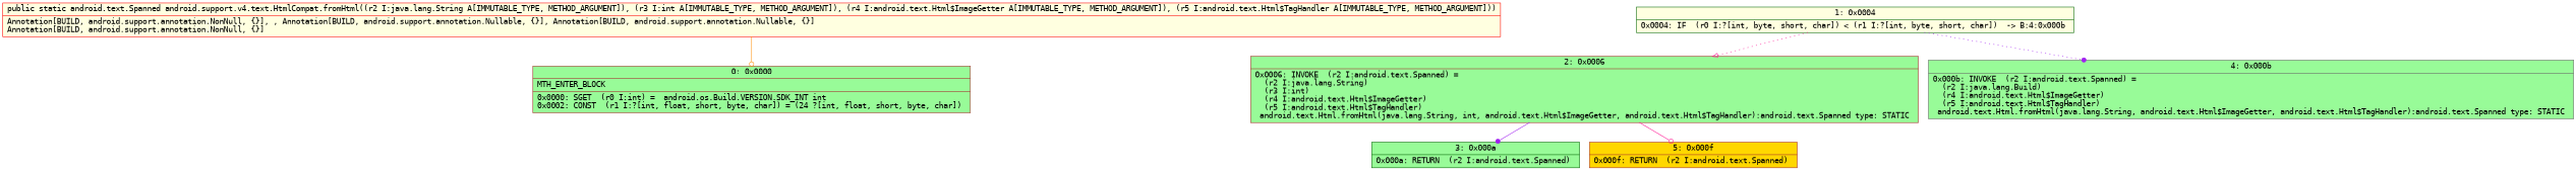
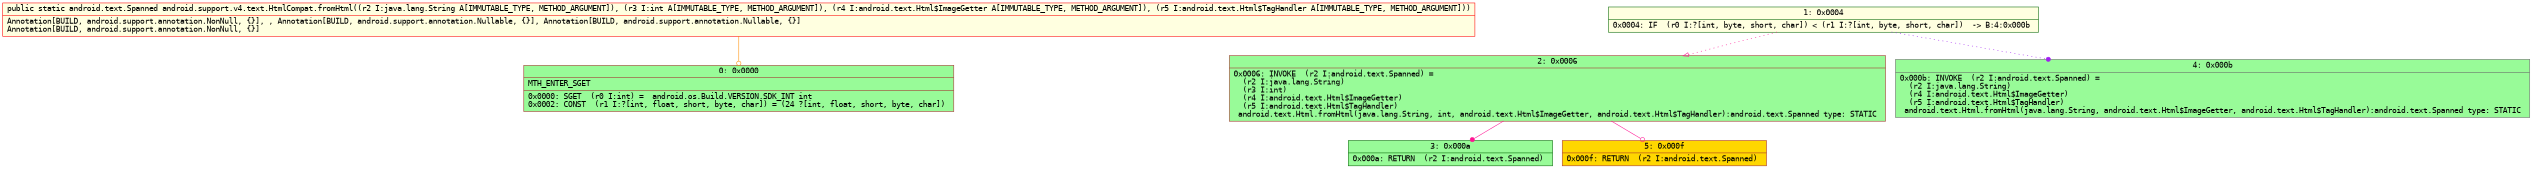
  digraph {
    fontname="DejaVu Sans Mono"
    node [color=brown fillcolor=palegreen fontname="DejaVu Sans Mono" shape=record style=filled]
    edge [arrowhead=dot color=deeppink fontname="DejaVu Sans Mono" style=solid]
-   n1 [label="{0\:\ 0x0000|MTH_ENTER_BLOCK\l|0x0000: SGET  (r0 I:int) =  android.os.Build.VERSION.SDK_INT int \l0x0002: CONST  (r1 I:?[int, float, short, byte, char]) = (24 ?[int, float, short, byte, char]) \l}"]
+   n1 [label="{0\:\ 0x0000|MTH_ENTER_SGET\l|0x0000: SGET  (r0 I:int) =  android.os.Build.VERSION.SDK_INT int \l0x0002: CONST  (r1 I:?[int, float, short, byte, char]) = (24 ?[int, float, short, byte, char]) \l}"]
    n2 [color=darkgreen fillcolor=lightyellow label="{1\:\ 0x0004|0x0004: IF  (r0 I:?[int, byte, short, char]) \< (r1 I:?[int, byte, short, char])  \-\> B:4:0x000b \l}"]
    n3 [label="{2\:\ 0x0006|0x0006: INVOKE  (r2 I:android.text.Spanned) = \l  (r2 I:java.lang.String)\l  (r3 I:int)\l  (r4 I:android.text.Html$ImageGetter)\l  (r5 I:android.text.Html$TagHandler)\l android.text.Html.fromHtml(java.lang.String, int, android.text.Html$ImageGetter, android.text.Html$TagHandler):android.text.Spanned type: STATIC \l}"]
-   n4 [color=gray40 label="{4\:\ 0x000b|0x000b: INVOKE  (r2 I:android.text.Spanned) = \l  (r2 I:java.lang.Build)\l  (r4 I:android.text.Html$ImageGetter)\l  (r5 I:android.text.Html$TagHandler)\l android.text.Html.fromHtml(java.lang.String, android.text.Html$ImageGetter, android.text.Html$TagHandler):android.text.Spanned type: STATIC \l}"]
+   n4 [color=gray40 label="{4\:\ 0x000b|0x000b: INVOKE  (r2 I:android.text.Spanned) = \l  (r2 I:java.lang.String)\l  (r4 I:android.text.Html$ImageGetter)\l  (r5 I:android.text.Html$TagHandler)\l android.text.Html.fromHtml(java.lang.String, android.text.Html$ImageGetter, android.text.Html$TagHandler):android.text.Spanned type: STATIC \l}"]
    n5 [color=darkgreen label="{3\:\ 0x000a|0x000a: RETURN  (r2 I:android.text.Spanned) \l}"]
    n6 [fillcolor=gold label="{5\:\ 0x000f|0x000f: RETURN  (r2 I:android.text.Spanned) \l}"]
    n7 [color=red fillcolor=lightyellow label="{public static android.text.Spanned android.support.v4.text.HtmlCompat.fromHtml((r2 I:java.lang.String A[IMMUTABLE_TYPE, METHOD_ARGUMENT]), (r3 I:int A[IMMUTABLE_TYPE, METHOD_ARGUMENT]), (r4 I:android.text.Html$ImageGetter A[IMMUTABLE_TYPE, METHOD_ARGUMENT]), (r5 I:android.text.Html$TagHandler A[IMMUTABLE_TYPE, METHOD_ARGUMENT]))  | Annotation[BUILD, android.support.annotation.NonNull, \{\}], , Annotation[BUILD, android.support.annotation.Nullable, \{\}], Annotation[BUILD, android.support.annotation.Nullable, \{\}]\lAnnotation[BUILD, android.support.annotation.NonNull, \{\}]\l}"]
    n2 -> n3 [arrowhead=onormal style=dotted]
    n2 -> n4 [color=purple style=dotted]
-   n3 -> n5 [color=purple]
+   n3 -> n5
    n3 -> n6 [arrowhead=odot]
    n7 -> n1 [arrowhead=odot color=darkorange]
  }
